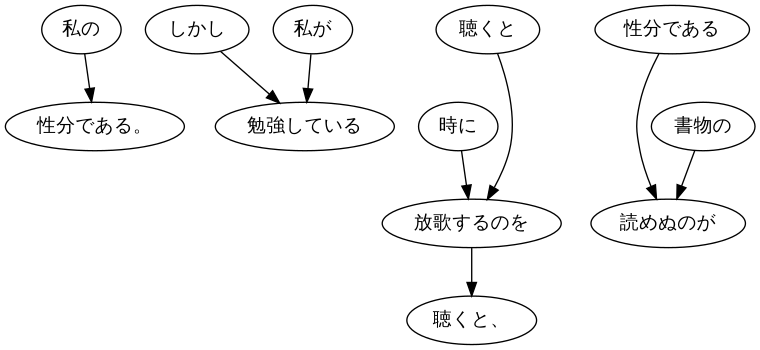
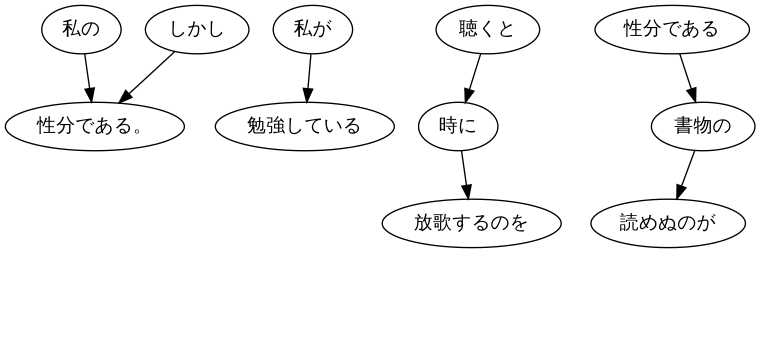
  digraph {
    fontname=Inter
    node [fontname=Inter]
    edge [fontname=Inter]
    n1 [label="しかし"]
    n2 [label="性分である。"]
    n3 [label="私が"]
    n4 [label="勉強している"]
    n5 [label="時に"]
    n6 [label="放歌するのを"]
-   n7 [label="聴くと、"]
    n8 [label="聴くと"]
    n9 [label="性分である"]
    n10 [label="読めぬのが"]
    n11 [label="書物の"]
    n12 [label="私の"]
-   n1 -> n4
+   n1 -> n2
    n3 -> n4
    n5 -> n6
-   n6 -> n7
-   n8 -> n6
-   n9 -> n10
+   n8 -> n5
+   n9 -> n11
    n11 -> n10
    n12 -> n2
  }
